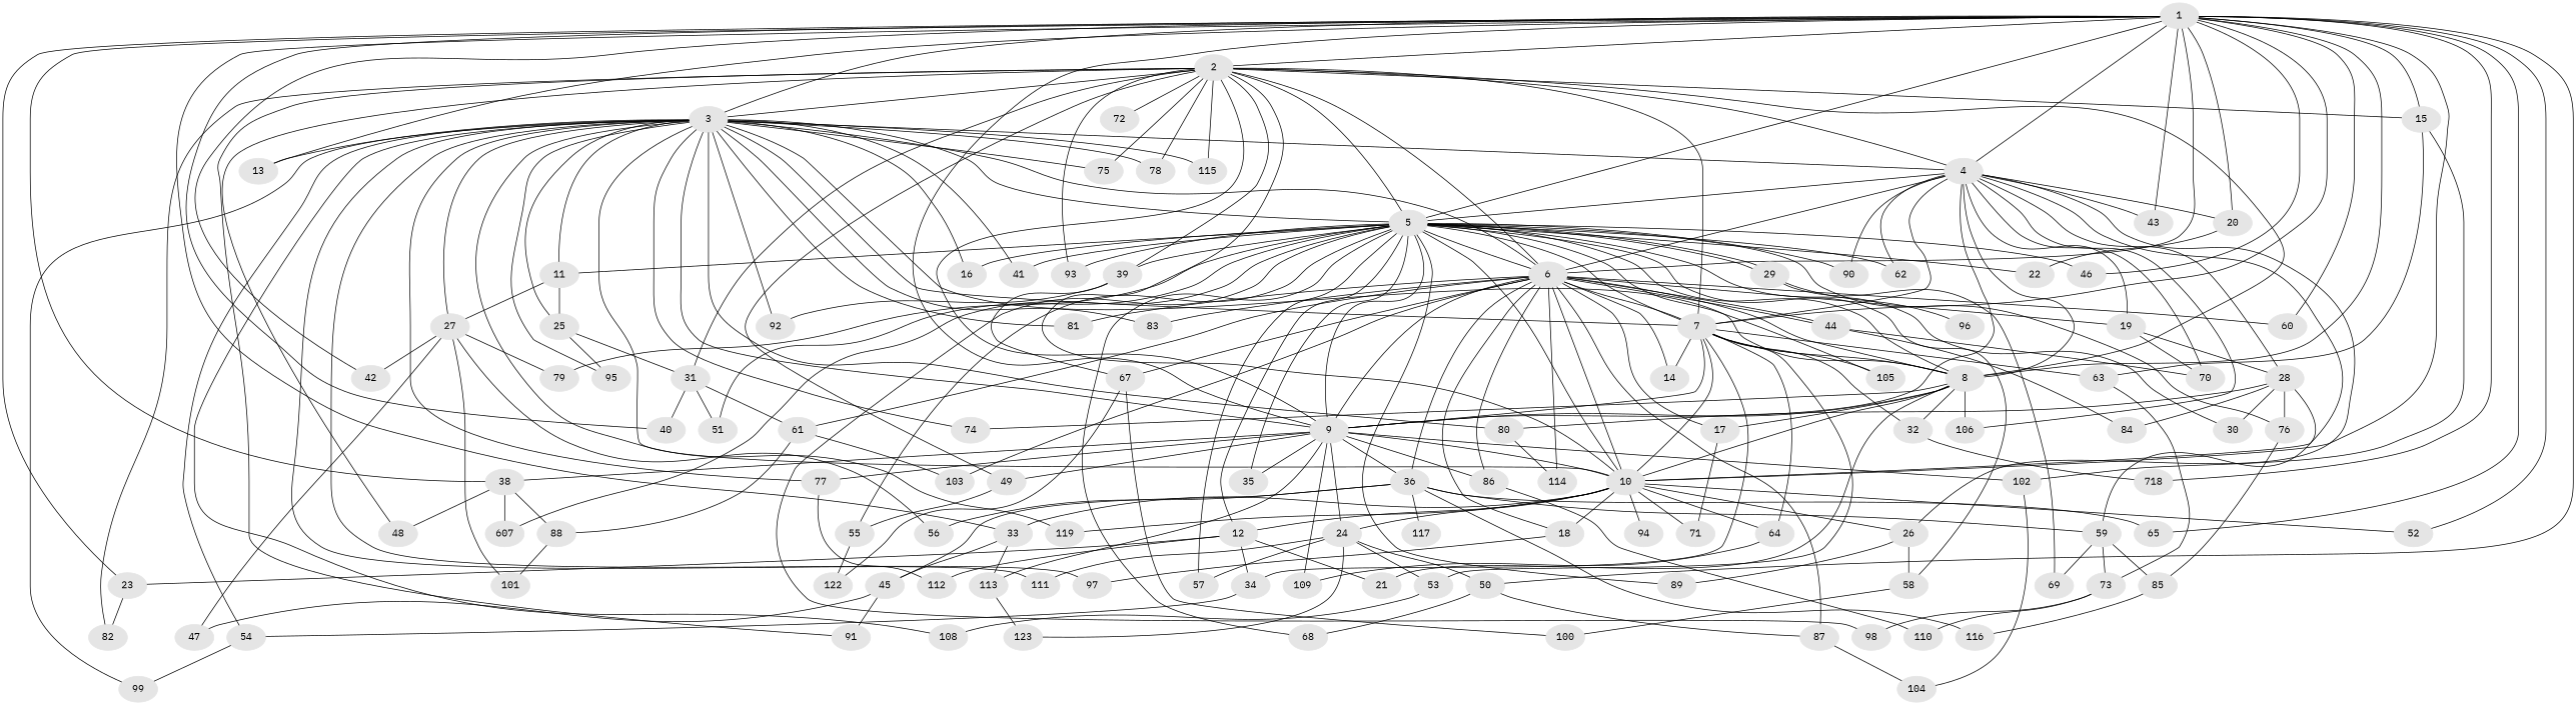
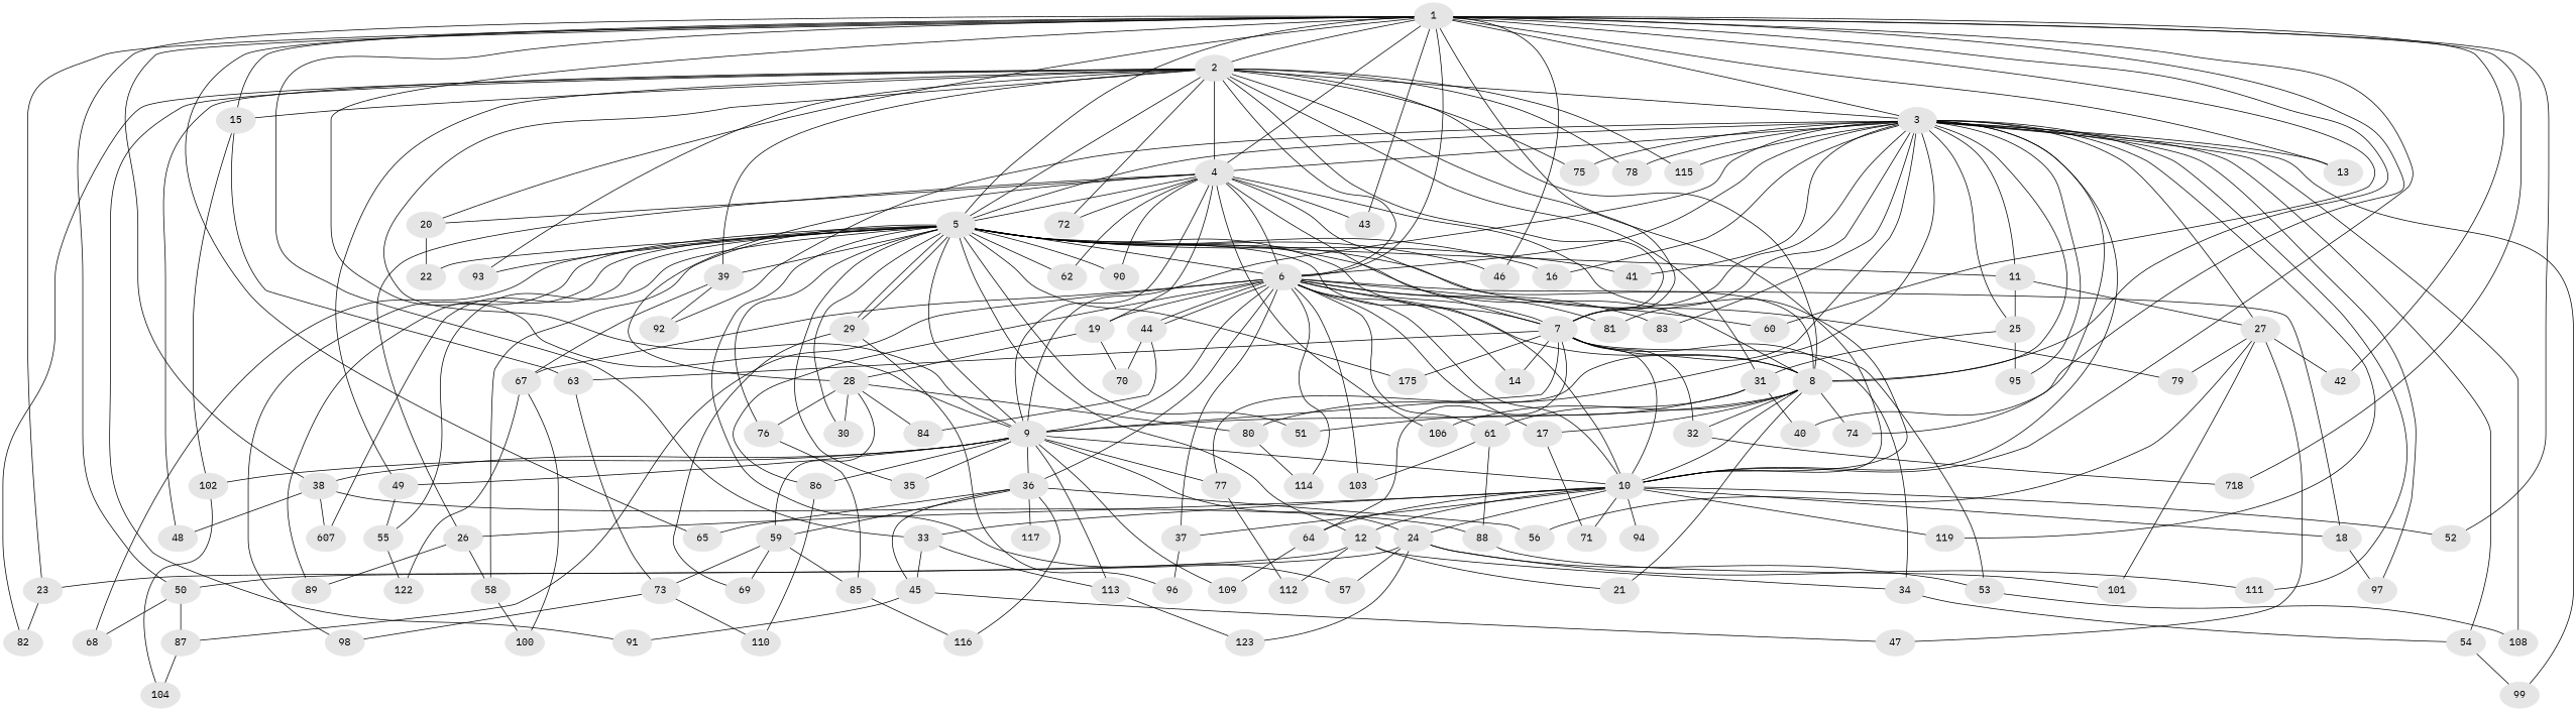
  graph {
    fontname="IBM Plex Mono"
    node [color=gray90 fontname="IBM Plex Mono" style=filled]
    edge [fontname="IBM Plex Mono"]
    1
    2
    3
    4
    5
    6
    7
    8
    9
    10
    13
    15
    20
    23
    33
    38
    40
    42
    43
    46
    50
    52
    60
    65
    n25 [label=718]
    31
    39
    48
    49
    72
    75
    78
    82
    91
    93
    115
    11
    16
    25
    27
    41
    54
    74
    77
    80
    81
    83
    92
    95
    97
    99
    108
    111
    119
    19
    26
    28
    62
    90
    106
    12
    22
    29
    30
    35
    51
    55
    57
    58
    68
    76
    79
    89
    98
-   105
+   105 [label=175]
    n76 [label=607]
    14
    17
    18
    36
+   37
    44
    61
    67
    86
    87
    103
    114
    32
    34
    53
    63
    64
    21
    24
    102
    109
    113
    71
    94
    45
    88
    47
    56
    101
    112
    70
    59
    84
    69
    96
    122
    100
    85
    117
    116
    110
    104
    73
    123
    1 -- 2
    1 -- 3
    1 -- 4
    1 -- 5
    1 -- 6
    1 -- 7
    1 -- 8
    1 -- 9
    1 -- 10
    1 -- 13
    1 -- 15
    1 -- 20
    1 -- 23
    1 -- 33
    1 -- 38
    1 -- 40
    1 -- 42
    1 -- 43
    1 -- 46
    1 -- 50
    1 -- 52
    1 -- 60
    1 -- 65
    1 -- n25
    2 -- 3
    2 -- 4
    2 -- 5
    2 -- 6
    2 -- 7
    2 -- 8
    2 -- 9
    2 -- 10
    2 -- 15
    2 -- 31
    2 -- 39
    2 -- 48
    2 -- 49
    2 -- 72
    2 -- 75
    2 -- 78
    2 -- 82
    2 -- 91
    2 -- 93
    2 -- 115
    3 -- 4
    3 -- 5
    3 -- 6
    3 -- 7
    3 -- 8
    3 -- 9
    3 -- 10
    3 -- 13
    3 -- 75
    3 -- 78
    3 -- 115
    3 -- 11
    3 -- 16
    3 -- 25
    3 -- 27
    3 -- 41
    3 -- 54
    3 -- 74
    3 -- 77
    3 -- 80
    3 -- 81
    3 -- 83
    3 -- 92
    3 -- 95
    3 -- 97
    3 -- 99
    3 -- 108
    3 -- 111
    3 -- 119
    4 -- 5
    4 -- 6
    4 -- 7
    4 -- 8
    4 -- 9
    4 -- 10
    4 -- 20
    4 -- 43
-   4 -- 70
+   4 -- 72
    4 -- 19
    4 -- 26
    4 -- 28
    4 -- 62
    4 -- 90
    4 -- 106
    5 -- 6
    5 -- 7
    5 -- 8
    5 -- 9
    5 -- 10
    5 -- 46
    5 -- 39
    5 -- 93
    5 -- 11
    5 -- 16
    5 -- 41
    5 -- 62
    5 -- 90
    5 -- 12
    5 -- 22
    5 -- 29
    5 -- 29
    5 -- 30
    5 -- 35
    5 -- 51
    5 -- 55
    5 -- 57
    5 -- 58
    5 -- 68
    5 -- 76
    5 -- 79
    5 -- 89
    5 -- 98
    5 -- 105
    5 -- n76
    6 -- 7
    6 -- 8
    6 -- 9
    6 -- 10
    6 -- 60
    6 -- 81
    6 -- 83
    6 -- 19
    6 -- 14
    6 -- 17
    6 -- 18
    6 -- 36
+   6 -- 37
    6 -- 44
    6 -- 44
    6 -- 61
    6 -- 67
    6 -- 86
    6 -- 87
    6 -- 103
    6 -- 114
    7 -- 8
    7 -- 9
    7 -- 10
    7 -- 105
    7 -- 14
    7 -- 32
    7 -- 34
    7 -- 53
    7 -- 63
    7 -- 64
    8 -- 9
    8 -- 10
    8 -- 74
    8 -- 106
    8 -- 17
    8 -- 32
    8 -- 21
    9 -- 10
    9 -- 38
    9 -- 49
    9 -- 77
    9 -- 35
    9 -- 36
    9 -- 86
    9 -- 24
    9 -- 102
    9 -- 109
    9 -- 113
    10 -- 33
    10 -- 52
    10 -- 119
    10 -- 26
    10 -- 12
    10 -- 18
+   10 -- 37
    10 -- 64
    10 -- 24
    10 -- 71
    10 -- 94
    15 -- 63
    15 -- 102
    20 -- 22
    23 -- 82
    33 -- 113
    33 -- 45
    38 -- 48
    38 -- n76
    38 -- 88
    50 -- 68
    50 -- 87
    31 -- 40
    31 -- 51
    31 -- 61
    39 -- 92
    39 -- 67
    49 -- 55
    11 -- 25
    11 -- 27
    25 -- 31
    25 -- 95
    27 -- 42
    27 -- 79
    27 -- 47
    27 -- 56
    27 -- 101
    54 -- 99
    77 -- 112
    80 -- 114
    19 -- 28
    19 -- 70
    26 -- 58
    26 -- 89
    28 -- 80
    28 -- 30
    28 -- 76
    28 -- 59
    28 -- 84
    12 -- 23
    12 -- 34
    12 -- 21
    12 -- 112
    29 -- 69
    29 -- 96
    55 -- 122
    58 -- 100
    76 -- 85
    17 -- 71
    18 -- 97
    36 -- 65
    36 -- 45
    36 -- 56
    36 -- 59
    36 -- 117
    36 -- 116
+   37 -- 96
    44 -- 70
    44 -- 84
    61 -- 103
    61 -- 88
    67 -- 122
    67 -- 100
    86 -- 110
    87 -- 104
    32 -- n25
    34 -- 54
    53 -- 108
    63 -- 73
    64 -- 109
    24 -- 50
    24 -- 111
    24 -- 57
    24 -- 53
    24 -- 123
    102 -- 104
    113 -- 123
    45 -- 91
    45 -- 47
    88 -- 101
    59 -- 69
    59 -- 85
    59 -- 73
    85 -- 116
    73 -- 98
    73 -- 110
  }
